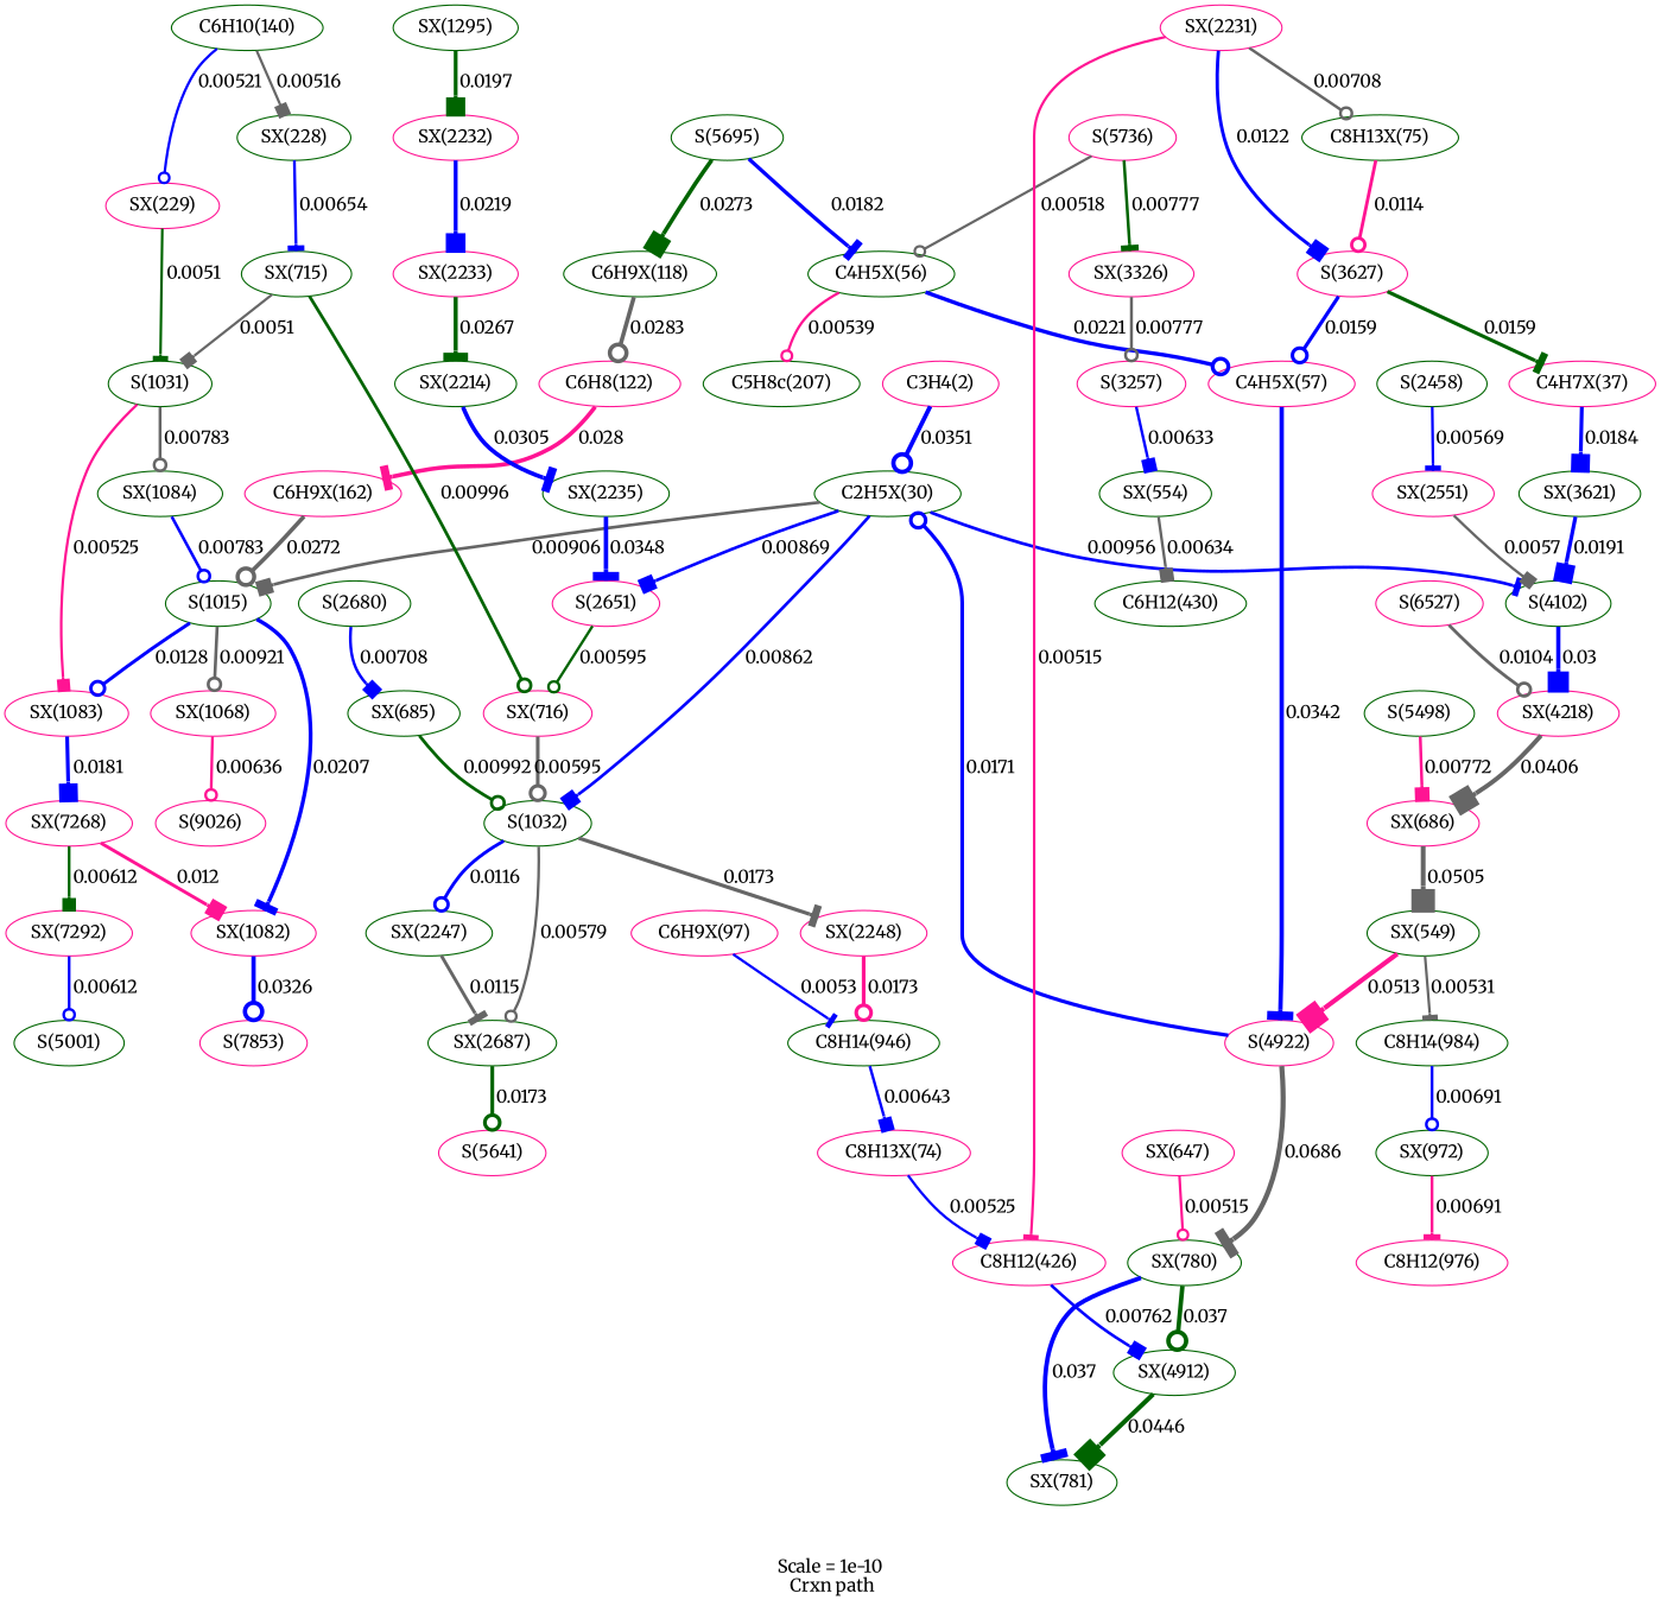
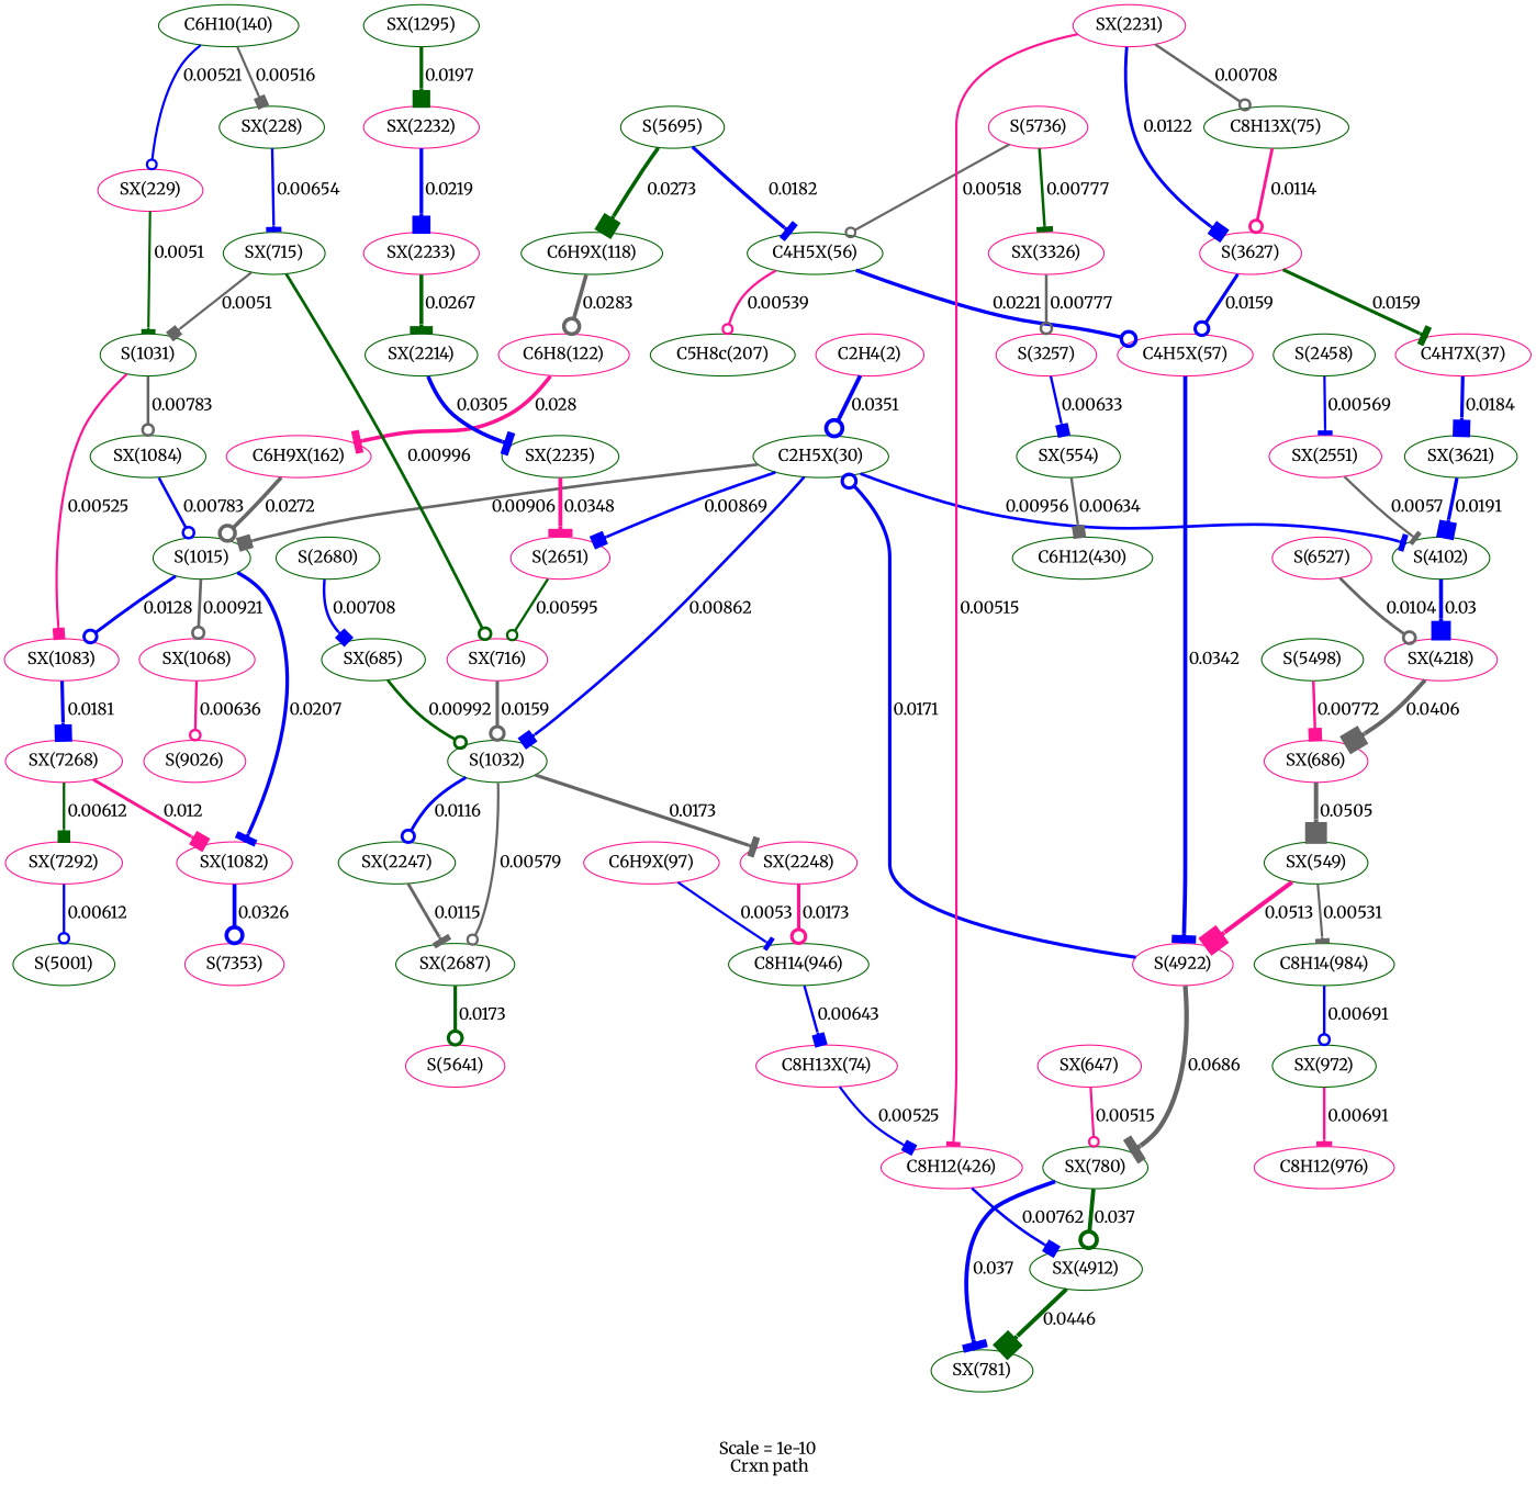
  digraph {
    fontname=Merriweather
    label="Scale = 1e-10\l Crxn path"
    node [color=deeppink fontname=Merriweather]
    edge [arrowhead=odot arrowsize=1.01 color=blue fontname=Merriweather style="setlinewidth(2.04)"]
-   n1 [label="C3H4(2)"]
+   n1 [label="C2H4(2)"]
    n2 [color=darkgreen label="C2H5X(30)"]
    n3 [color=darkgreen label="S(1015)"]
    n4 [color=darkgreen label="S(1032)"]
    n5 [color=darkgreen label="S(4102)"]
    n6 [label="S(2651)"]
    n7 [label="SX(1083)"]
    n8 [label="SX(1082)"]
    n9 [label="SX(1068)"]
    n10 [label="SX(2248)"]
    n11 [color=darkgreen label="SX(2247)"]
    n12 [color=darkgreen label="SX(2687)"]
    n13 [label="SX(4218)"]
    n14 [label="SX(716)"]
    n15 [color=darkgreen label="C4H5X(56)"]
    n16 [label="C4H5X(57)"]
    n17 [color=darkgreen label="C5H8c(207)"]
    n18 [label="S(4922)"]
    n19 [color=darkgreen label="SX(780)"]
    n20 [color=darkgreen label="SX(781)"]
    n21 [color=darkgreen label="SX(4912)"]
    n22 [label="S(3627)"]
    n23 [label="C4H7X(37)"]
    n24 [color=darkgreen label="SX(3621)"]
    n25 [color=darkgreen label="S(5695)"]
    n26 [color=darkgreen label="C6H9X(118)"]
    n27 [label="C6H8(122)"]
    n28 [label="S(5736)"]
    n29 [label="SX(3326)"]
    n30 [label="S(3257)"]
    n31 [label="SX(7268)"]
-   n32 [label="S(7853)"]
+   n32 [label="S(7353)"]
    n33 [label="S(9026)"]
    n34 [color=darkgreen label="C8H14(946)"]
    n35 [label="S(5641)"]
    n36 [label="SX(686)"]
    n37 [label="C6H9X(162)"]
    n38 [color=darkgreen label="C6H10(140)"]
    n39 [label="SX(229)"]
    n40 [color=darkgreen label="SX(228)"]
    n41 [color=darkgreen label="S(1031)"]
    n42 [color=darkgreen label="SX(715)"]
    n43 [color=darkgreen label="SX(1084)"]
    n44 [color=darkgreen label="SX(554)"]
    n45 [color=darkgreen label="C6H12(430)"]
    n46 [label="C6H9X(97)"]
    n47 [label="C8H13X(74)"]
    n48 [label="C8H12(426)"]
    n49 [label="SX(7292)"]
    n50 [color=darkgreen label="SX(972)"]
    n51 [label="C8H12(976)"]
    n52 [color=darkgreen label="S(2458)"]
    n53 [label="SX(2551)"]
    n54 [color=darkgreen label="SX(685)"]
    n55 [color=darkgreen label="SX(549)"]
    n56 [color=darkgreen label="C8H14(984)"]
    n57 [label="SX(647)"]
    n58 [color=darkgreen label="S(2680)"]
    n59 [color=darkgreen label="S(5498)"]
    n60 [label="SX(2231)"]
    n61 [color=darkgreen label="C8H13X(75)"]
    n62 [label="S(6527)"]
    n63 [color=darkgreen label="S(5001)"]
    n64 [color=darkgreen label="SX(1295)"]
    n65 [label="SX(2232)"]
    n66 [label="SX(2233)"]
    n67 [color=darkgreen label="SX(2214)"]
    n68 [color=darkgreen label="SX(2235)"]
    n1 -> n2 [arrowsize=1.74 label=" 0.0351" style="setlinewidth(3.47)"]
    n2 -> n3 [arrowhead=box arrowsize=1.22 color=gray40 label=" 0.00906" style="setlinewidth(2.45)"]
    n2 -> n4 [arrowhead=box arrowsize=1.21 label=" 0.00862" style="setlinewidth(2.41)"]
    n2 -> n5 [arrowhead=tee arrowsize=1.24 label=" 0.00956" style="setlinewidth(2.49)"]
    n2 -> n6 [arrowhead=box arrowsize=1.21 label=" 0.00869" style="setlinewidth(2.42)"]
    n3 -> n7 [arrowsize=1.36 label=" 0.0128" style="setlinewidth(2.71)"]
    n3 -> n8 [arrowhead=tee arrowsize=1.54 label=" 0.0207" style="setlinewidth(3.07)"]
    n3 -> n9 [arrowsize=1.23 color=gray40 label=" 0.00921" style="setlinewidth(2.46)"]
    n4 -> n10 [arrowhead=tee arrowsize=1.47 color=gray40 label=" 0.0173" style="setlinewidth(2.94)"]
    n4 -> n11 [arrowsize=1.32 label=" 0.0116" style="setlinewidth(2.63)"]
    n4 -> n12 [arrowsize=1.06 color=gray40 label=" 0.00579" style="setlinewidth(2.11)"]
    n5 -> n13 [arrowhead=box arrowsize=1.68 label=" 0.03" style="setlinewidth(3.35)"]
    n6 -> n14 [arrowsize=1.07 color=darkgreen label=" 0.00595" style="setlinewidth(2.13)"]
    n7 -> n31 [arrowhead=box arrowsize=1.49 label=" 0.0181" style="setlinewidth(2.97)"]
    n8 -> n32 [arrowsize=1.71 label=" 0.0326" style="setlinewidth(3.42)"]
    n9 -> n33 [arrowsize=1.09 color=deeppink label=" 0.00636" style="setlinewidth(2.18)"]
    n10 -> n34 [arrowsize=1.47 color=deeppink label=" 0.0173" style="setlinewidth(2.94)"]
    n11 -> n12 [arrowhead=tee arrowsize=1.31 color=gray40 label=" 0.0115" style="setlinewidth(2.63)"]
    n12 -> n35 [arrowsize=1.47 color=darkgreen label=" 0.0173" style="setlinewidth(2.94)"]
    n13 -> n36 [arrowhead=box arrowsize=1.79 color=gray40 label=" 0.0406" style="setlinewidth(3.58)"]
-   n14 -> n4 [arrowsize=1.44 color=gray40 label=" 0.00595" style="setlinewidth(2.87)"]
+   n14 -> n4 [arrowsize=1.44 color=gray40 label=" 0.0159" style="setlinewidth(2.87)"]
    n15 -> n16 [arrowsize=1.56 label=" 0.0221" style="setlinewidth(3.12)"]
    n15 -> n17 [arrowsize=1.03 color=deeppink label=" 0.00539" style="setlinewidth(2.06)"]
    n16 -> n18 [arrowhead=tee arrowsize=1.73 label=" 0.0342" style="setlinewidth(3.45)"]
    n18 -> n2 [arrowsize=1.47 label=" 0.0171" style="setlinewidth(2.93)"]
    n18 -> n19 [arrowhead=tee arrowsize=1.99 color=gray40 label=" 0.0686" style="setlinewidth(3.98)"]
    n19 -> n20 [arrowhead=tee arrowsize=1.76 label=" 0.037" style="setlinewidth(3.51)"]
    n19 -> n21 [arrowsize=1.76 color=darkgreen label=" 0.037" style="setlinewidth(3.51)"]
    n21 -> n20 [arrowhead=box arrowsize=1.83 color=darkgreen label=" 0.0446" style="setlinewidth(3.65)"]
    n22 -> n16 [arrowsize=1.44 label=" 0.0159" style="setlinewidth(2.87)"]
    n22 -> n23 [arrowhead=tee arrowsize=1.44 color=darkgreen label=" 0.0159" style="setlinewidth(2.87)"]
    n23 -> n24 [arrowhead=box arrowsize=1.49 label=" 0.0184" style="setlinewidth(2.98)"]
    n24 -> n5 [arrowhead=box arrowsize=1.51 label=" 0.0191" style="setlinewidth(3.01)"]
    n25 -> n15 [arrowhead=tee arrowsize=1.49 label=" 0.0182" style="setlinewidth(2.97)"]
    n25 -> n26 [arrowhead=box arrowsize=1.64 color=darkgreen label=" 0.0273" style="setlinewidth(3.28)"]
    n26 -> n27 [arrowsize=1.65 color=gray40 label=" 0.0283" style="setlinewidth(3.31)"]
    n27 -> n37 [arrowhead=tee arrowsize=1.65 color=deeppink label=" 0.028" style="setlinewidth(3.3)"]
    n28 -> n15 [color=gray40 label=" 0.00518" style="setlinewidth(2.03)"]
    n28 -> n29 [arrowhead=tee arrowsize=1.17 color=darkgreen label=" 0.00777" style="setlinewidth(2.33)"]
    n29 -> n30 [arrowsize=1.17 color=gray40 label=" 0.00777" style="setlinewidth(2.33)"]
    n30 -> n44 [arrowhead=box arrowsize=1.09 label=" 0.00633" style="setlinewidth(2.18)"]
    n31 -> n8 [arrowhead=box arrowsize=1.33 color=deeppink label=" 0.012" style="setlinewidth(2.66)"]
    n31 -> n49 [arrowhead=box arrowsize=1.08 color=darkgreen label=" 0.00612" style="setlinewidth(2.15)"]
    n34 -> n47 [arrowhead=box arrowsize=1.09 label=" 0.00643" style="setlinewidth(2.19)"]
    n36 -> n55 [arrowhead=box arrowsize=1.87 color=gray40 label=" 0.0505" style="setlinewidth(3.75)"]
    n37 -> n3 [arrowsize=1.64 color=gray40 label=" 0.0272" style="setlinewidth(3.28)"]
    n38 -> n39 [arrowsize=1.02 label=" 0.00521" style="setlinewidth(2.03)"]
    n38 -> n40 [arrowhead=box color=gray40 label=" 0.00516" style="setlinewidth(2.02)"]
    n39 -> n41 [arrowhead=tee color=darkgreen label=" 0.0051" style="setlinewidth(2.01)"]
    n40 -> n42 [arrowhead=tee arrowsize=1.1 label=" 0.00654" style="setlinewidth(2.2)"]
    n41 -> n7 [arrowhead=box arrowsize=1.02 color=deeppink label=" 0.00525"]
    n41 -> n43 [arrowsize=1.17 color=gray40 label=" 0.00783" style="setlinewidth(2.34)"]
    n42 -> n14 [arrowsize=1.26 color=darkgreen label=" 0.00996" style="setlinewidth(2.52)"]
    n42 -> n41 [arrowhead=box color=gray40 label=" 0.0051" style="setlinewidth(2.01)"]
    n43 -> n3 [arrowsize=1.17 label=" 0.00783" style="setlinewidth(2.34)"]
    n44 -> n45 [arrowhead=box arrowsize=1.09 color=gray40 label=" 0.00634" style="setlinewidth(2.18)"]
    n46 -> n34 [arrowhead=tee arrowsize=1.02 label=" 0.0053"]
    n47 -> n48 [arrowhead=box arrowsize=1.02 label=" 0.00525"]
    n48 -> n21 [arrowhead=box arrowsize=1.16 label=" 0.00762" style="setlinewidth(2.32)"]
    n49 -> n63 [arrowsize=1.08 label=" 0.00612" style="setlinewidth(2.15)"]
    n50 -> n51 [arrowhead=tee arrowsize=1.12 color=deeppink label=" 0.00691" style="setlinewidth(2.24)"]
    n52 -> n53 [arrowhead=tee arrowsize=1.05 label=" 0.00569" style="setlinewidth(2.1)"]
-   n53 -> n5 [arrowhead=box arrowsize=1.05 color=gray40 label=" 0.0057" style="setlinewidth(2.1)"]
+   n53 -> n5 [arrowhead=tee arrowsize=1.05 color=gray40 label=" 0.0057" style="setlinewidth(2.1)"]
    n54 -> n4 [arrowsize=1.26 color=darkgreen label=" 0.00992" style="setlinewidth(2.52)"]
    n55 -> n18 [arrowhead=box arrowsize=1.88 color=deeppink label=" 0.0513" style="setlinewidth(3.76)"]
    n55 -> n56 [arrowhead=tee arrowsize=1.02 color=gray40 label=" 0.00531"]
    n56 -> n50 [arrowsize=1.12 label=" 0.00691" style="setlinewidth(2.24)"]
    n57 -> n19 [color=deeppink label=" 0.00515" style="setlinewidth(2.02)"]
    n58 -> n54 [arrowhead=box arrowsize=1.13 label=" 0.00708" style="setlinewidth(2.26)"]
    n59 -> n36 [arrowhead=box arrowsize=1.16 color=deeppink label=" 0.00772" style="setlinewidth(2.33)"]
    n60 -> n22 [arrowhead=box arrowsize=1.34 label=" 0.0122" style="setlinewidth(2.67)"]
    n60 -> n48 [arrowhead=tee color=deeppink label=" 0.00515" style="setlinewidth(2.02)"]
    n60 -> n61 [arrowsize=1.13 color=gray40 label=" 0.00708" style="setlinewidth(2.26)"]
    n61 -> n22 [arrowsize=1.31 color=deeppink label=" 0.0114" style="setlinewidth(2.62)"]
    n62 -> n13 [arrowsize=1.28 color=gray40 label=" 0.0104" style="setlinewidth(2.56)"]
    n64 -> n65 [arrowhead=box arrowsize=1.52 color=darkgreen label=" 0.0197" style="setlinewidth(3.03)"]
    n65 -> n66 [arrowhead=box arrowsize=1.56 label=" 0.0219" style="setlinewidth(3.11)"]
    n66 -> n67 [arrowhead=tee arrowsize=1.63 color=darkgreen label=" 0.0267" style="setlinewidth(3.26)"]
    n67 -> n68 [arrowhead=tee arrowsize=1.68 label=" 0.0305" style="setlinewidth(3.36)"]
-   n68 -> n6 [arrowhead=tee arrowsize=1.73 label=" 0.0348" style="setlinewidth(3.46)"]
+   n68 -> n6 [arrowhead=tee arrowsize=1.73 color=deeppink label=" 0.0348" style="setlinewidth(3.46)"]
  }
